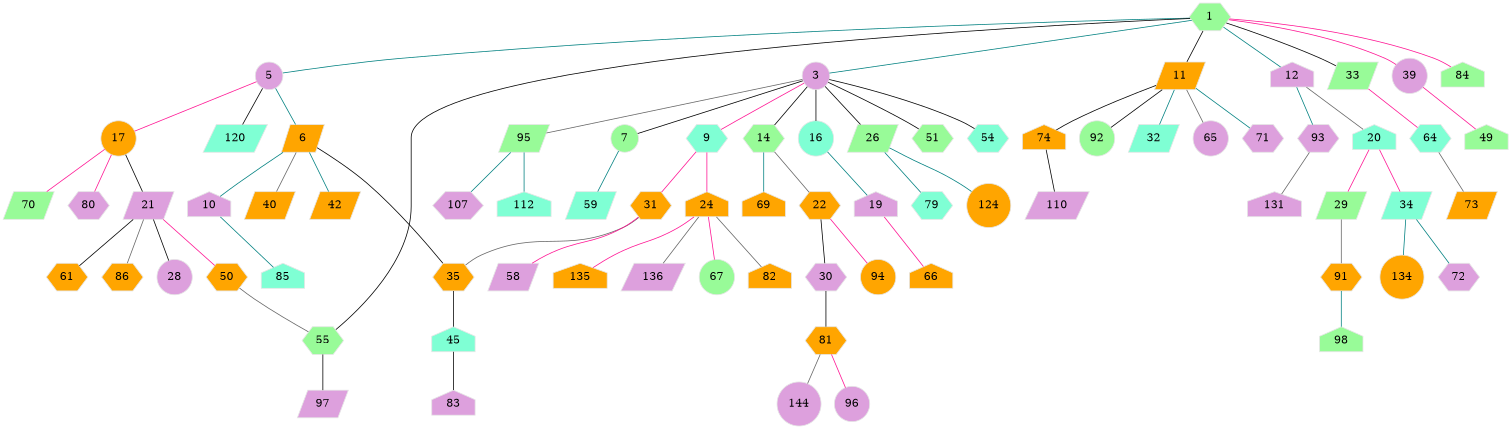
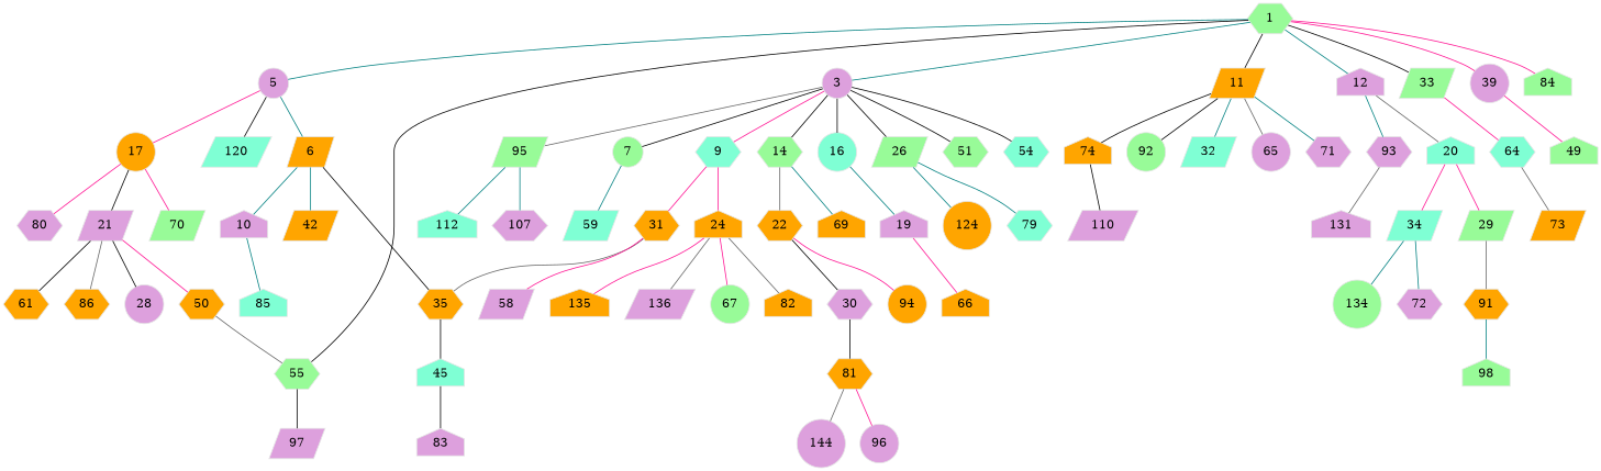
  graph {
    node [color=gray90 fillcolor=plum shape=hexagon style=filled]
    edge [color=black]
    1 [fillcolor=palegreen super="+2"]
    3 [shape=circle super="+4"]
    5 [shape=circle]
    11 [fillcolor=orange shape=parallelogram super="+44+27"]
    12 [shape=house]
    33 [fillcolor=palegreen shape=parallelogram]
    39 [shape=circle super="+89+48+101"]
    55 [fillcolor=palegreen super="+129+56"]
    84 [fillcolor=palegreen shape=house]
    7 [fillcolor=palegreen shape=circle super="+41+15+113"]
    9 [fillcolor=aquamarine super="+23"]
    14 [fillcolor=palegreen]
    16 [fillcolor=aquamarine shape=circle super="+119"]
    26 [fillcolor=palegreen shape=parallelogram super="+37+36+146+137+88"]
    51 [fillcolor=palegreen]
    54 [fillcolor=aquamarine super="+57+63"]
    95 [fillcolor=palegreen shape=parallelogram]
    6 [fillcolor=orange shape=parallelogram super="+8"]
    17 [fillcolor=orange shape=circle super="+47"]
    120 [fillcolor=aquamarine shape=parallelogram]
    32 [fillcolor=aquamarine shape=parallelogram super="+78"]
    65 [shape=circle]
    71
    74 [fillcolor=orange shape=house]
    92 [fillcolor=palegreen shape=circle]
    20 [fillcolor=aquamarine shape=house super="+75+115"]
    93
    64 [fillcolor=aquamarine super="+104+87"]
    49 [fillcolor=palegreen shape=house super="+106"]
    97 [shape=parallelogram]
    59 [fillcolor=aquamarine shape=parallelogram]
    24 [fillcolor=orange shape=house]
    31 [fillcolor=orange super="+52"]
    22 [fillcolor=orange]
    69 [fillcolor=orange shape=house]
    19 [shape=house super="+46"]
    79 [fillcolor=aquamarine]
    124 [fillcolor=orange shape=circle]
    107
    112 [fillcolor=aquamarine shape=house]
    10 [shape=house super="+13"]
    35 [fillcolor=orange super="+141+38+68"]
-   40 [fillcolor=orange shape=parallelogram]
    42 [fillcolor=orange shape=parallelogram]
    21 [shape=parallelogram super="+25"]
    70 [fillcolor=palegreen shape=parallelogram super="+139"]
    80
    85 [fillcolor=aquamarine shape=house]
    45 [fillcolor=aquamarine shape=house super="+77"]
    67 [fillcolor=palegreen shape=circle]
    82 [fillcolor=orange shape=house super="+148"]
    135 [fillcolor=orange shape=house]
    136 [shape=parallelogram]
    58 [shape=parallelogram]
    110 [shape=parallelogram]
    29 [fillcolor=palegreen shape=parallelogram super="+53"]
    34 [fillcolor=aquamarine shape=parallelogram super="+43"]
    131 [shape=house]
    30 [super="+147+127"]
    94 [fillcolor=orange shape=circle super="+121+111"]
    66 [fillcolor=orange shape=house super="+130"]
    28 [shape=circle super="+99"]
    50 [fillcolor=orange]
    61 [fillcolor=orange super="+140+62"]
    86 [fillcolor=orange]
    91 [fillcolor=orange]
    72
-   134 [fillcolor=orange shape=circle]
+   134 [fillcolor=palegreen shape=circle]
    81 [fillcolor=orange]
    98 [fillcolor=palegreen shape=house super="+117+123"]
    96 [shape=circle]
    144 [shape=circle]
    73 [fillcolor=orange shape=parallelogram]
    83 [shape=house]
    1 -- 3 [color=teal]
    1 -- 5 [color=teal]
    1 -- 11
    1 -- 12 [color=teal]
    1 -- 33
    1 -- 39 [color=deeppink]
    1 -- 55
    1 -- 84 [color=deeppink]
    3 -- 7
    3 -- 9 [color=deeppink]
    3 -- 14
    3 -- 16
    3 -- 26
    3 -- 51
    3 -- 54
    3 -- 95 [color=gray40]
    5 -- 6 [color=teal]
    5 -- 17 [color=deeppink]
    5 -- 120
    11 -- 32 [color=teal]
    11 -- 65 [color=gray40]
    11 -- 71 [color=teal]
    11 -- 74
    11 -- 92
    12 -- 20 [color=gray40]
    12 -- 93 [color=teal]
    33 -- 64 [color=deeppink]
    39 -- 49 [color=deeppink]
    55 -- 97
    7 -- 59 [color=teal]
    9 -- 24 [color=deeppink]
    9 -- 31 [color=deeppink]
    14 -- 22 [color=gray40]
    14 -- 69 [color=teal]
    16 -- 19 [color=teal]
    26 -- 79 [color=teal]
    26 -- 124 [color=teal]
    95 -- 107 [color=teal]
    95 -- 112 [color=teal]
    6 -- 10 [color=teal]
    6 -- 35
-   6 -- 40 [color=gray40]
    6 -- 42 [color=teal]
    17 -- 21
    17 -- 70 [color=deeppink]
    17 -- 80 [color=deeppink]
    74 -- 110
    20 -- 29 [color=deeppink]
    20 -- 34 [color=deeppink]
    93 -- 131 [color=gray40]
    64 -- 73 [color=gray40]
    24 -- 67 [color=deeppink]
    24 -- 82 [color=gray40]
    24 -- 135 [color=deeppink]
    24 -- 136 [color=gray40]
    31 -- 35 [color=gray40]
    31 -- 58 [color=deeppink]
    22 -- 30
    22 -- 94 [color=deeppink]
    19 -- 66 [color=deeppink]
    10 -- 85 [color=teal]
    35 -- 45
    21 -- 28
    21 -- 50 [color=deeppink]
    21 -- 61
    21 -- 86 [color=gray40]
    45 -- 83
    29 -- 91 [color=gray40]
    34 -- 72 [color=teal]
    34 -- 134 [color=teal]
    30 -- 81
    50 -- 55 [color=gray40]
    91 -- 98 [color=teal]
    81 -- 96 [color=deeppink]
    81 -- 144 [color=gray40]
  }
